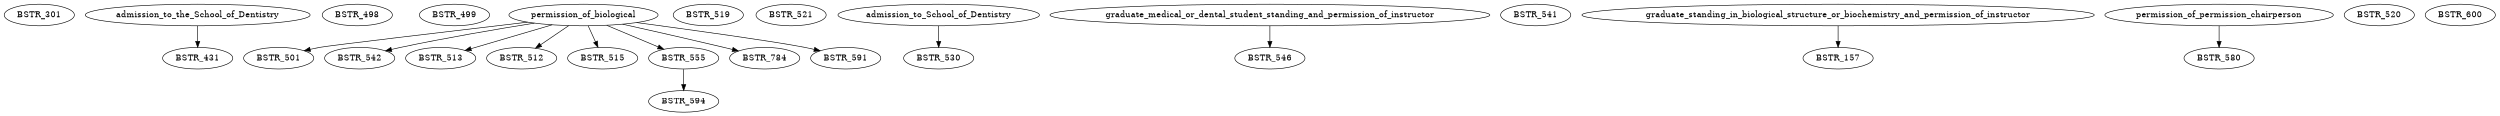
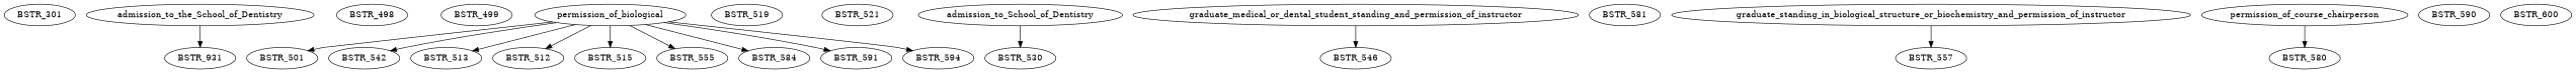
  digraph {
    edge [color=black]
    BSTR_301
    admission_to_the_School_of_Dentistry
-   BSTR_431
+   BSTR_431 [label=BSTR_931]
    BSTR_498
    BSTR_499
    n6 [label=permission_of_biological]
    BSTR_501
    n8 [label=BSTR_542]
    n9 [label=BSTR_513]
    BSTR_512
    BSTR_515
    BSTR_555
-   BSTR_584 [label=BSTR_784]
+   BSTR_584
    BSTR_591
    n15 [label=BSTR_594]
    BSTR_519
    BSTR_521
    admission_to_School_of_Dentistry
    BSTR_530
    n20 [label=BSTR_546]
    graduate_medical_or_dental_student_standing_and_permission_of_instructor
-   BSTR_541
+   BSTR_541 [label=BSTR_581]
    graduate_standing_in_biological_structure_or_biochemistry_and_permission_of_instructor
-   BSTR_557 [label=BSTR_157]
-   permission_of_course_chairperson [label=permission_of_permission_chairperson]
+   BSTR_557
+   permission_of_course_chairperson
    BSTR_580
-   BSTR_590 [label=BSTR_520]
+   BSTR_590
    BSTR_600
    admission_to_the_School_of_Dentistry -> BSTR_431
    n6 -> BSTR_501
    n6 -> n8
    n6 -> n9
    n6 -> BSTR_512
    n6 -> BSTR_515
    n6 -> BSTR_555
    n6 -> BSTR_584
    n6 -> BSTR_591
-   BSTR_555 -> n15
+   n6 -> n15
    admission_to_School_of_Dentistry -> BSTR_530
    graduate_medical_or_dental_student_standing_and_permission_of_instructor -> n20
    graduate_standing_in_biological_structure_or_biochemistry_and_permission_of_instructor -> BSTR_557
    permission_of_course_chairperson -> BSTR_580
  }
